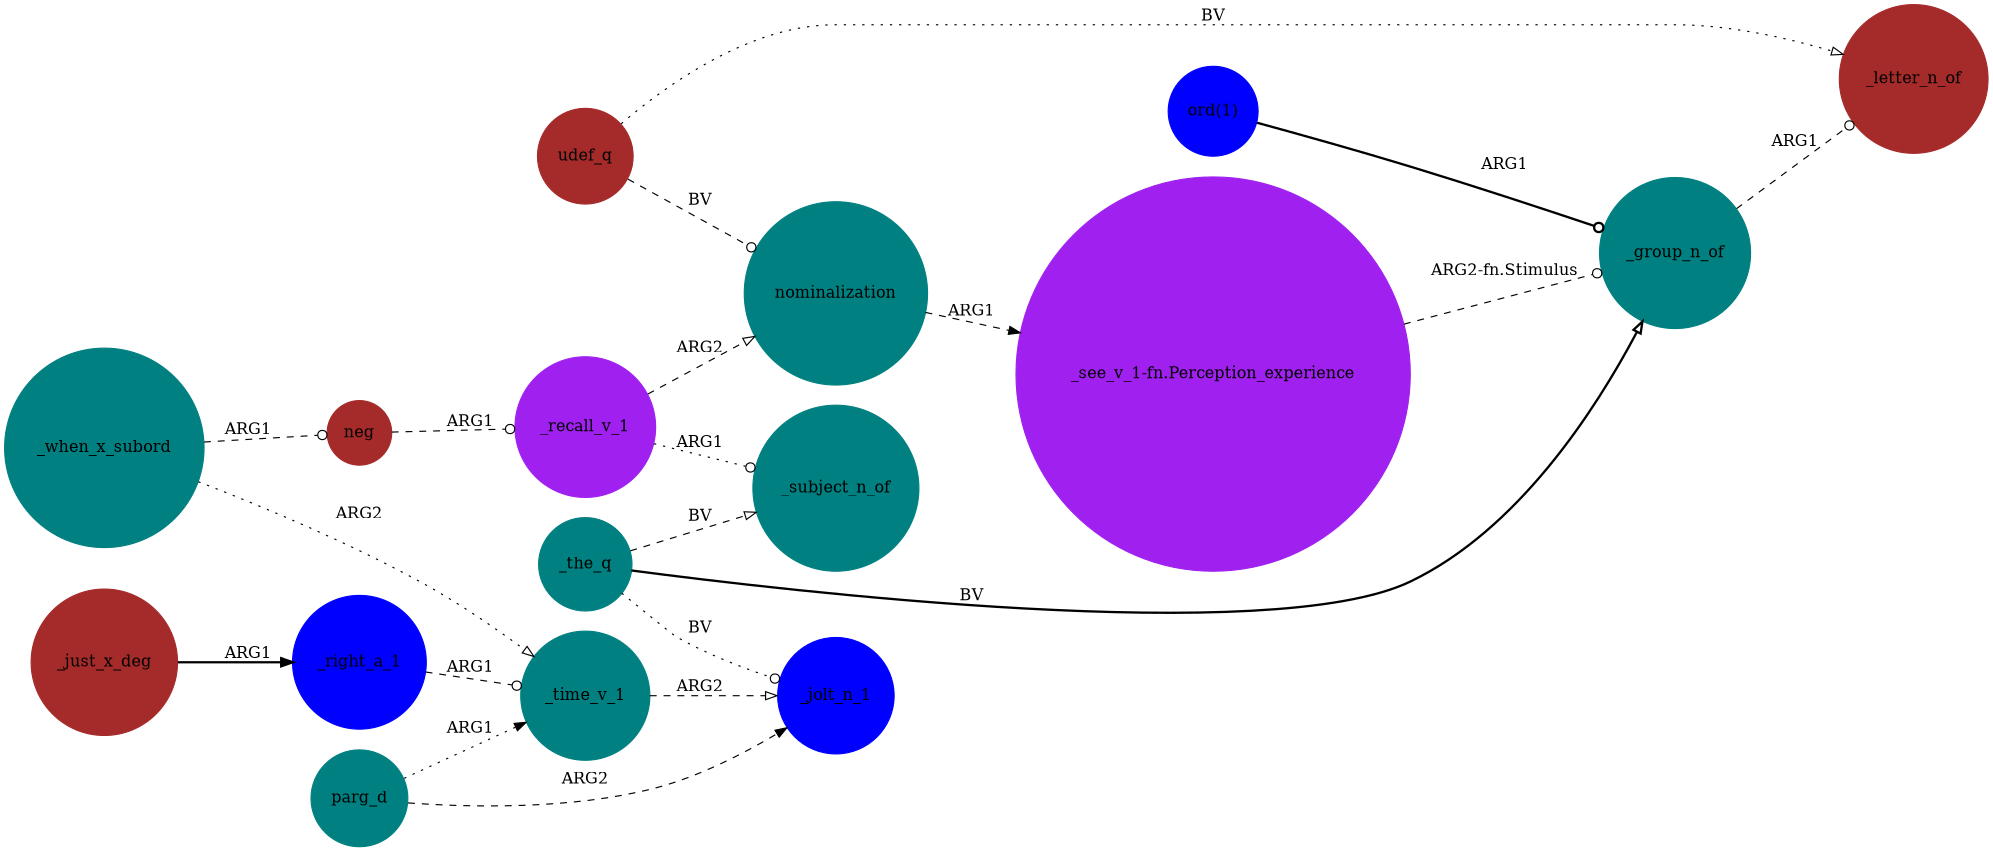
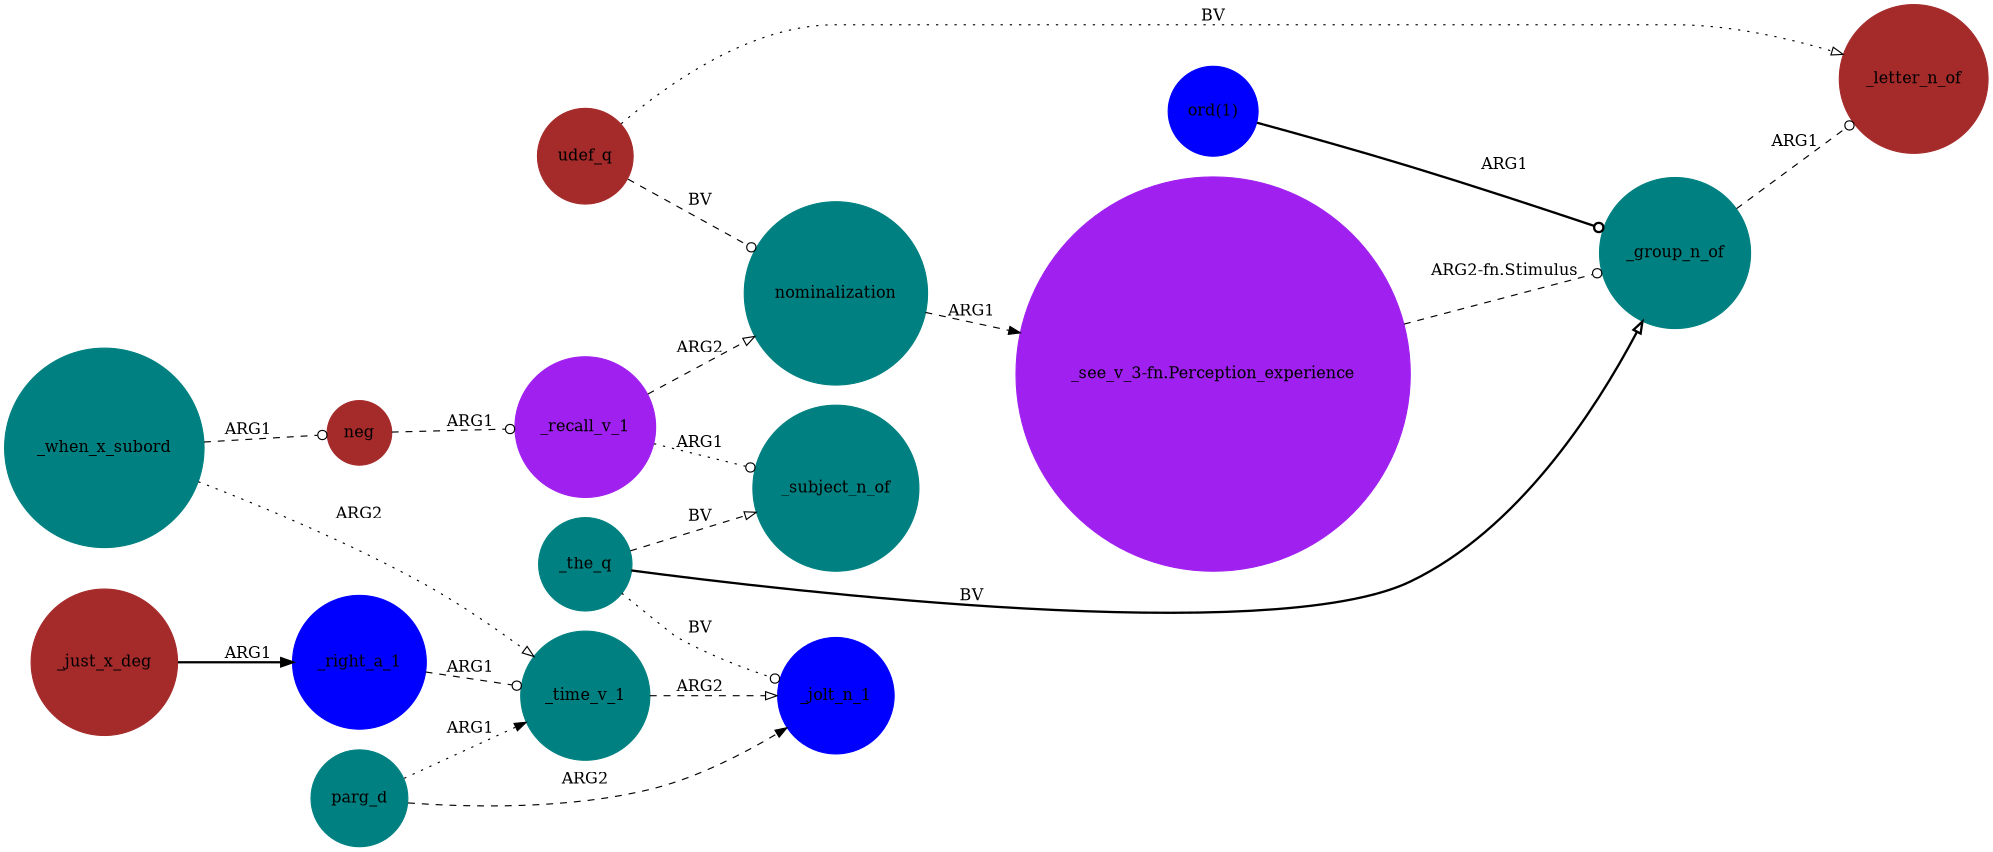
  digraph {
    rankdir=LR
    node [shape=circle style=filled color=teal]
    edge [style=dashed arrowhead=odot]
    "ord(1)" [color=blue]
    _group_n_of
    _letter_n_of [color=brown]
    _the_q
    _jolt_n_1 [color=blue]
    _subject_n_of
    _recall_v_1 [color=purple]
    nominalization
-   "_see_v_1-fn.Perception_experience" [color=purple]
+   "_see_v_1-fn.Perception_experience" [color=purple label="_see_v_3-fn.Perception_experience"]
    _when_x_subord
    _time_v_1
    neg [color=brown]
    udef_q [color=brown]
    parg_d
    _right_a_1 [color=blue]
    _just_x_deg [color=brown]
    "ord(1)" -> _group_n_of [label=ARG1 style=bold]
    _group_n_of -> _letter_n_of [label=ARG1]
    _the_q -> _group_n_of [label=BV style=bold arrowhead=onormal]
    _the_q -> _jolt_n_1 [label=BV style=dotted]
    _the_q -> _subject_n_of [label=BV arrowhead=onormal]
    _recall_v_1 -> _subject_n_of [label=ARG1 style=dotted]
    _recall_v_1 -> nominalization [label=ARG2 arrowhead=onormal]
    nominalization -> "_see_v_1-fn.Perception_experience" [label=ARG1 arrowhead=normal]
    "_see_v_1-fn.Perception_experience" -> _group_n_of [label="ARG2-fn.Stimulus"]
    _when_x_subord -> _time_v_1 [label=ARG2 style=dotted arrowhead=onormal]
    _when_x_subord -> neg [label=ARG1]
    _time_v_1 -> _jolt_n_1 [label=ARG2 arrowhead=onormal]
    neg -> _recall_v_1 [label=ARG1]
    udef_q -> _letter_n_of [label=BV style=dotted arrowhead=onormal]
    udef_q -> nominalization [label=BV]
    parg_d -> _jolt_n_1 [label=ARG2 arrowhead=normal]
    parg_d -> _time_v_1 [label=ARG1 style=dotted arrowhead=normal]
    _right_a_1 -> _time_v_1 [label=ARG1]
    _just_x_deg -> _right_a_1 [label=ARG1 style=bold arrowhead=normal]
  }
